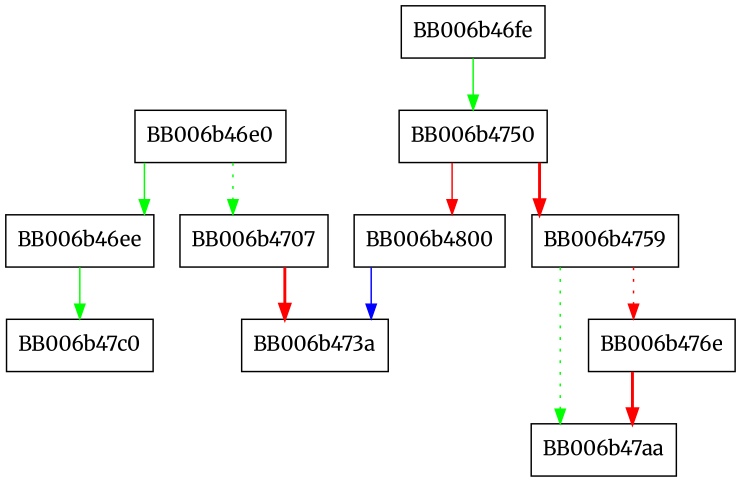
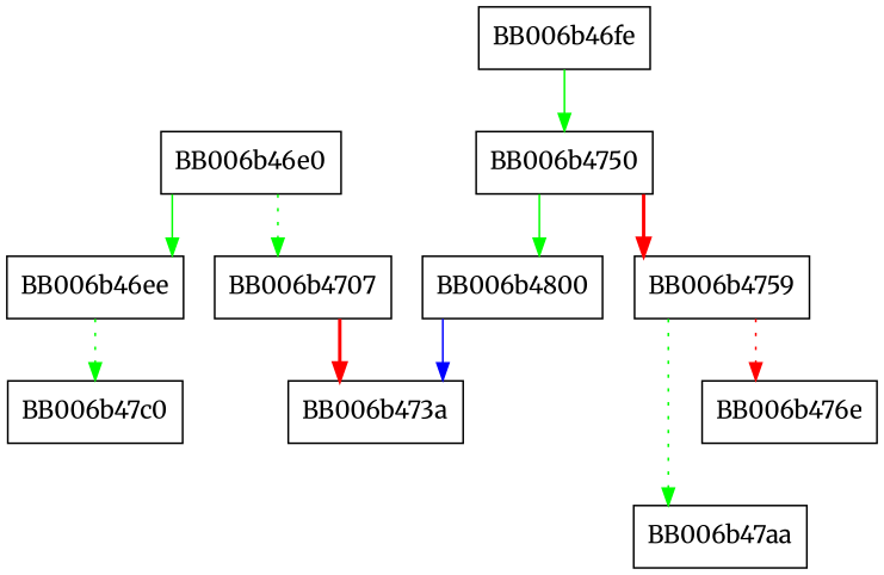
  digraph {
    fontname=Merriweather
    splines=ortho
    node [fontname=Merriweather shape=box]
    edge [color=green fontname=Merriweather style=solid]
    BB006b46e0
    BB006b4707
    BB006b46ee
    BB006b473a
    BB006b47c0
    BB006b46fe
    BB006b4750
    BB006b4800
    BB006b4759
    BB006b47aa
    BB006b476e
    BB006b46e0 -> BB006b4707 [style=dotted]
    BB006b46e0 -> BB006b46ee
    BB006b4707 -> BB006b473a [color=red style=bold]
-   BB006b46ee -> BB006b47c0
+   BB006b46ee -> BB006b47c0 [style=dotted]
    BB006b46fe -> BB006b4750
-   BB006b4750 -> BB006b4800 [color=red]
+   BB006b4750 -> BB006b4800
    BB006b4750 -> BB006b4759 [color=red style=bold]
    BB006b4800 -> BB006b473a [color=blue]
    BB006b4759 -> BB006b47aa [style=dotted]
    BB006b4759 -> BB006b476e [color=red style=dotted]
-   BB006b476e -> BB006b47aa [color=red style=bold]
  }
